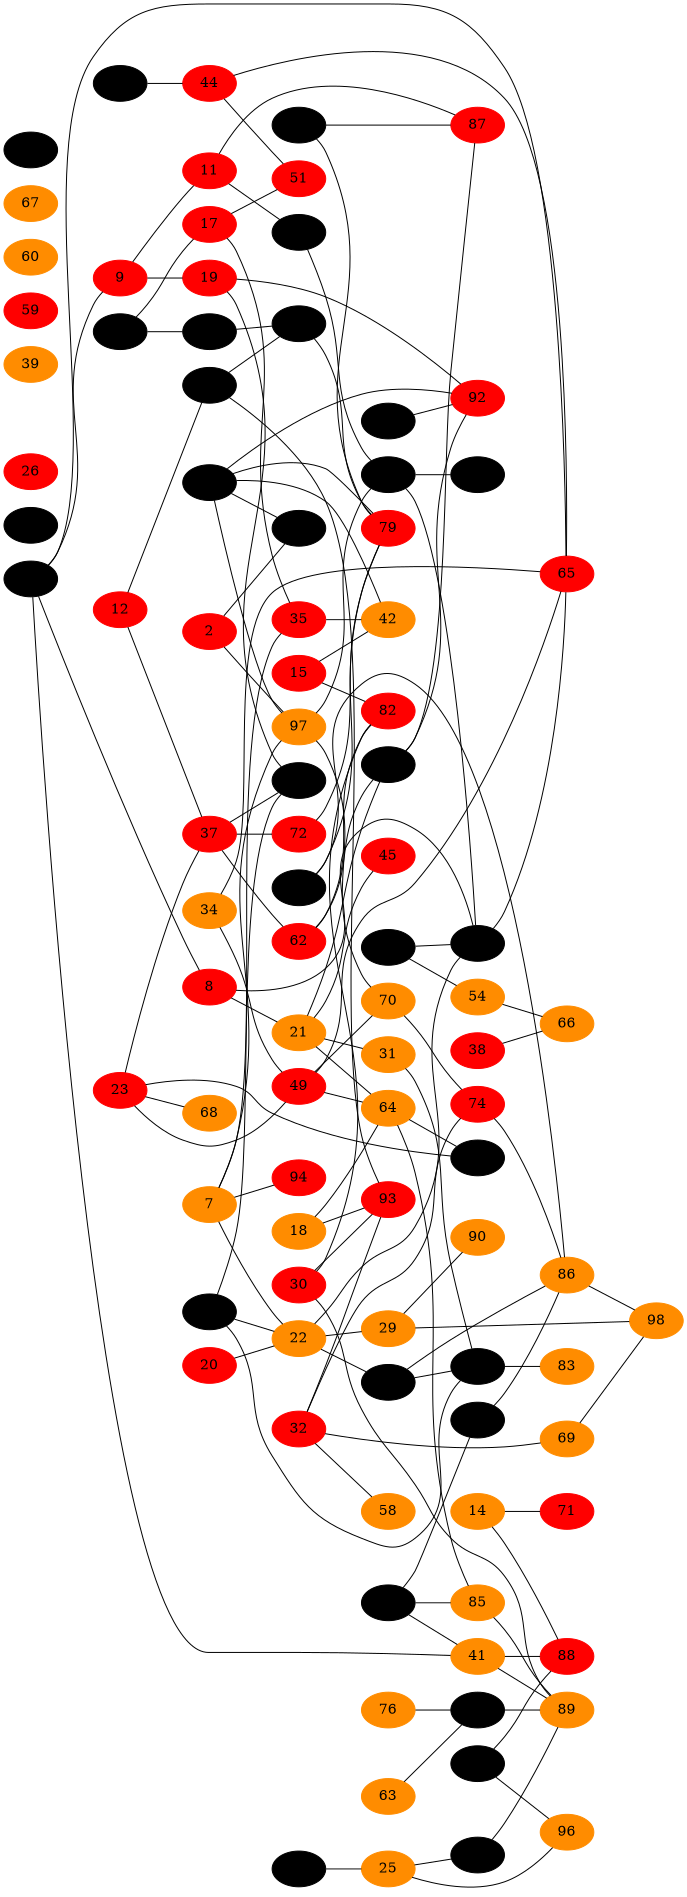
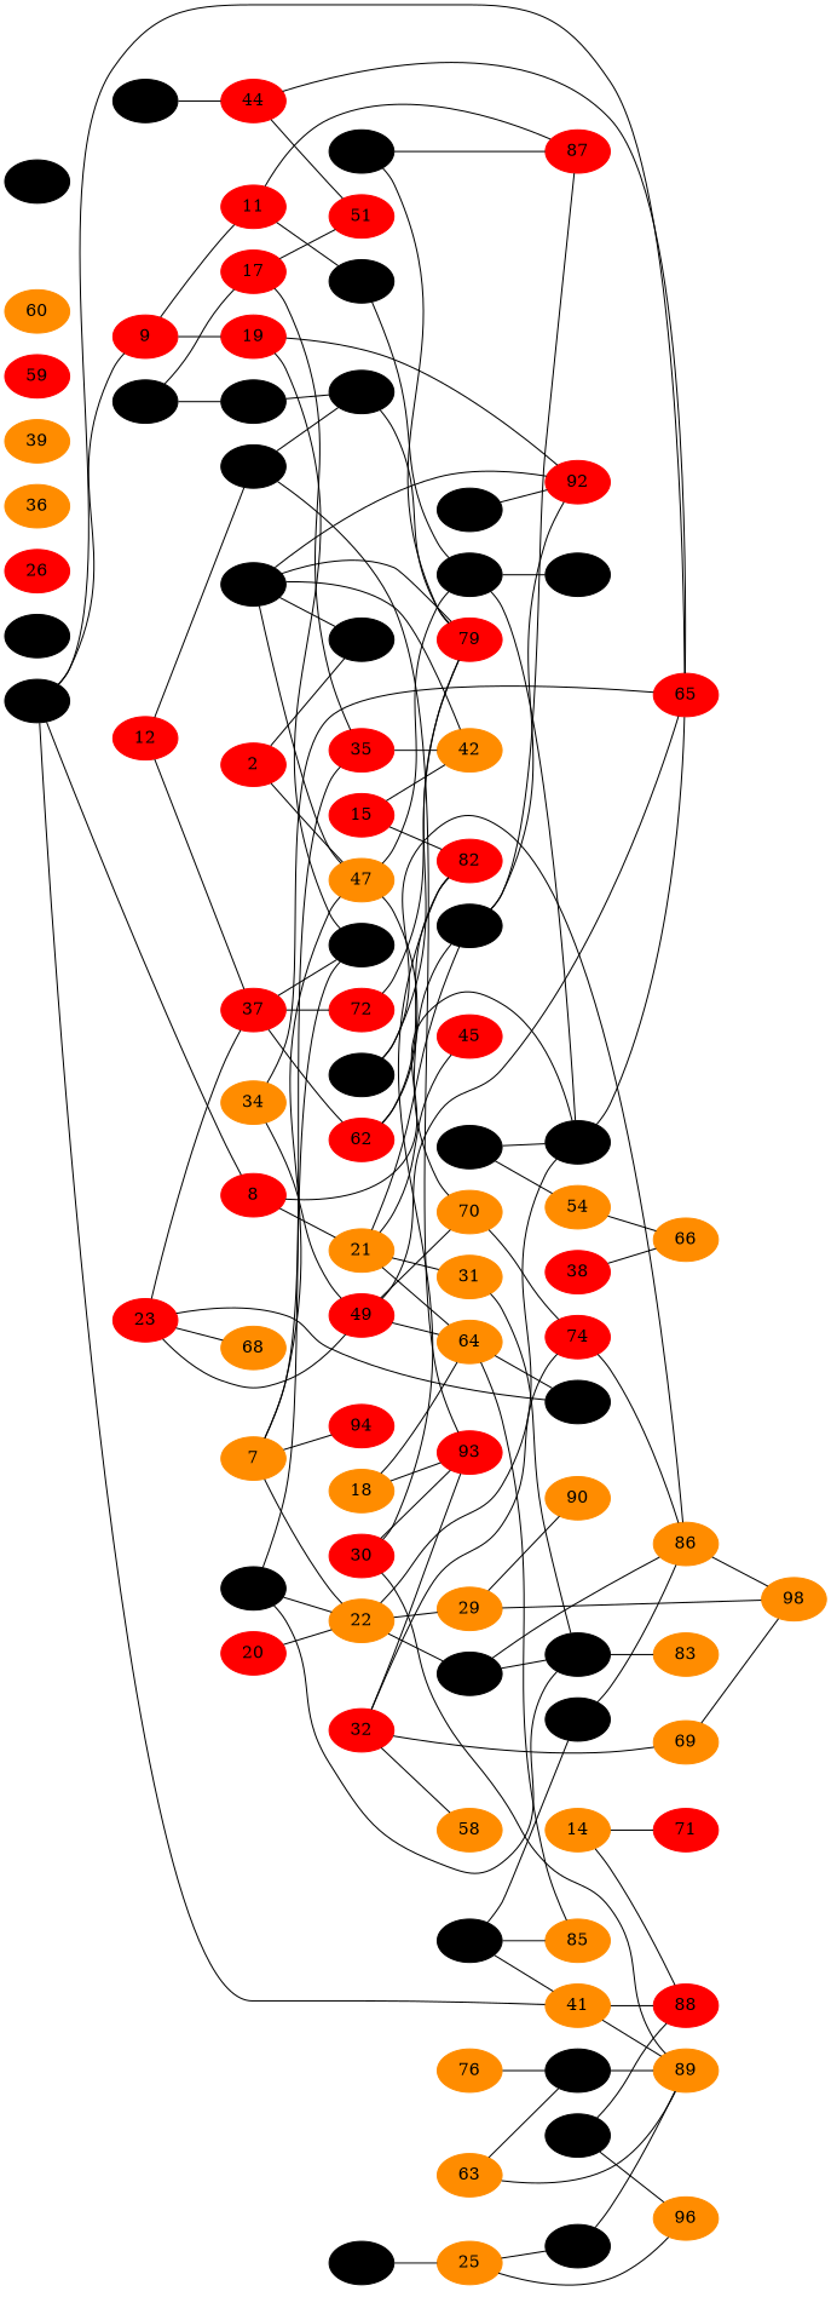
  graph {
    rankdir=LR
    node [color=red style=filled]
    1 [color=black]
    17
    43 [color=black]
    35
    51
    73 [color=black]
-   47 [color=darkorange label=97]
+   47 [color=darkorange]
    2
    77 [color=black]
    50 [color=black]
    70 [color=darkorange]
    3 [color=black]
    8
    9
    41 [color=darkorange]
    65
    56 [color=black]
    21 [color=darkorange]
    11
    19
    88
    89 [color=darkorange]
    4 [color=black]
    54 [color=darkorange]
    66 [color=darkorange]
    5 [color=black]
    79
    86 [color=darkorange]
    n29 [color=darkorange label=98]
    6 [color=black]
    25 [color=darkorange]
    52 [color=black]
    96 [color=darkorange]
    7 [color=darkorange]
    22 [color=darkorange]
    94
    29 [color=darkorange]
    40 [color=black]
    42 [color=darkorange]
    64 [color=darkorange]
    31 [color=darkorange]
    45
    75 [color=black]
    28 [color=black]
    87
    78 [color=black]
    92
    10 [color=black]
    44
    12
    37
    61 [color=black]
    62
    72
    93
    38
    14 [color=darkorange]
    71
    15
    82
    16 [color=black]
    55 [color=black]
    83 [color=darkorange]
    18 [color=darkorange]
    80 [color=black]
    85 [color=darkorange]
    20
    90 [color=darkorange]
    23
    49
    68 [color=darkorange]
    24 [color=black]
    26
    27 [color=black]
    46 [color=black]
    84 [color=black]
    30
    32
    58 [color=darkorange]
    69 [color=darkorange]
    74
    33 [color=black]
    34 [color=darkorange]
+   36 [color=darkorange]
    39 [color=darkorange]
    48 [color=black]
    53 [color=black]
    57 [color=black]
    59
    60 [color=darkorange]
    63 [color=darkorange]
    81 [color=black]
-   67 [color=darkorange]
    76 [color=darkorange]
    95 [color=black]
    1 -- 17
    1 -- 43
    17 -- 35
    17 -- 51
    43 -- 73
    35 -- 42
    73 -- 79
    47 -- 50
    47 -- 70
    2 -- 47
    2 -- 77
    50 -- 56
    50 -- 84
    70 -- 74
    3 -- 8
    3 -- 9
    3 -- 41
    3 -- 65
    8 -- 56
    8 -- 21
    9 -- 11
    9 -- 19
    41 -- 88
    41 -- 89
    56 -- 65
    21 -- 64
    21 -- 31
    21 -- 45
    21 -- 75
    11 -- 28
    11 -- 87
    19 -- 78
    19 -- 92
    4 -- 56
    4 -- 54
    54 -- 66
    5 -- 79
    5 -- 86
    86 -- n29
    6 -- 25
    25 -- 52
    25 -- 96
    52 -- 89
    7 -- 35
    7 -- 47
    7 -- 22
    7 -- 94
    22 -- 56
    22 -- 29
    22 -- 40
    29 -- n29
    29 -- 90
    40 -- 86
    40 -- 55
    64 -- 80
    64 -- 85
    31 -- 55
    75 -- 87
    75 -- 92
    28 -- 50
    10 -- 44
    44 -- 51
    44 -- 65
    12 -- 37
    12 -- 61
    37 -- 78
    37 -- 62
    37 -- 72
    61 -- 73
    61 -- 93
    62 -- 75
    62 -- 82
    72 -- 79
    38 -- 66
    14 -- 88
    14 -- 71
    15 -- 42
    15 -- 82
    16 -- 22
    16 -- 78
    16 -- 55
    55 -- 83
    18 -- 64
    18 -- 93
-   85 -- 89
+   63 -- 89
    20 -- 22
    23 -- 37
    23 -- 80
    23 -- 49
    23 -- 68
    49 -- 70
    49 -- 65
    49 -- 64
    27 -- 41
    27 -- 85
    27 -- 46
    46 -- 86
    30 -- 89
    30 -- 93
    30 -- 82
    32 -- 93
    32 -- 58
    32 -- 69
    32 -- 74
    69 -- n29
    74 -- 86
    33 -- 47
    33 -- 77
    33 -- 79
    33 -- 42
    33 -- 92
    34 -- 65
    34 -- 49
    48 -- 79
    48 -- 87
    53 -- 92
    57 -- 88
    57 -- 96
    63 -- 81
    81 -- 89
    76 -- 81
  }
